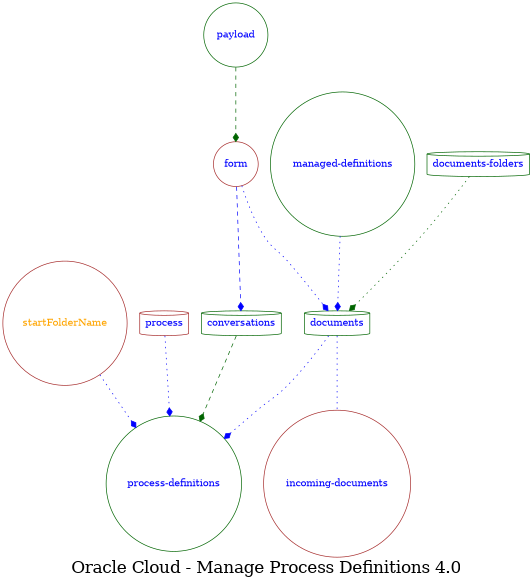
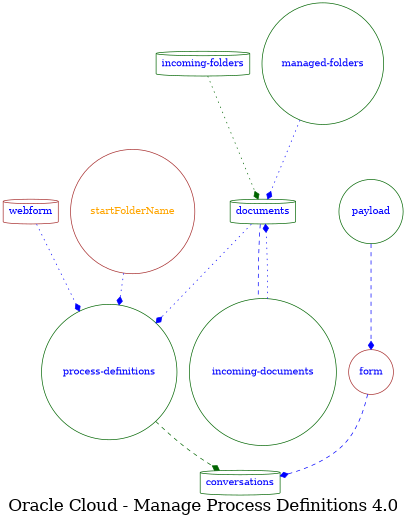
  digraph {
    fontsize=24
    label="Oracle Cloud - Manage Process Definitions 4.0"
    splines=true
    node [color=darkgreen fontcolor=blue shape=circle]
    edge [arrowhead=diamond arrowtail=none color=blue fontcolor=blue style=dotted]
    form [color=brown]
    conversations [shape=cylinder]
    payload
-   webform [color=brown shape=cylinder label=process]
+   webform [color=brown shape=cylinder]
    "process-definitions"
    documents [shape=cylinder]
-   "incoming-documents" [color=brown]
-   "incoming-folders" [shape=cylinder label="documents-folders"]
-   "managed-folders" [label="managed-definitions"]
+   "incoming-documents"
+   "incoming-folders" [shape=cylinder]
+   "managed-folders"
    startFolderName [color=brown fontcolor=orange]
    form -> conversations [style=dashed]
-   conversations -> "process-definitions" [color=darkgreen style=dashed]
-   payload -> form [color=darkgreen style=dashed]
+   "process-definitions" -> conversations [color=darkgreen style=dashed]
+   payload -> form [style=dashed]
    webform -> "process-definitions"
    documents -> "process-definitions"
-   documents -> "incoming-documents" [arrowhead=none fontcolor=grey]
-   form -> documents
+   documents -> "incoming-documents" [arrowhead=none fontcolor=grey style=dashed]
+   "incoming-documents" -> documents
    "incoming-folders" -> documents [color=darkgreen]
    "managed-folders" -> documents
    startFolderName -> "process-definitions" [fontcolor=orange]
  }
